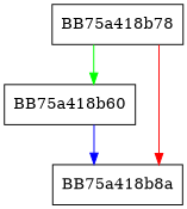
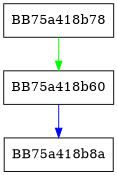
  digraph {
    fontname="DejaVu Serif"
    splines=ortho
    node [fontname="DejaVu Serif" shape=box]
    edge [fontname="DejaVu Serif"]
    n1 [label=BB75a418b60]
    BB75a418b78
    BB75a418b8a
    n1 -> BB75a418b8a [color=blue]
    BB75a418b78 -> n1 [color=green]
-   BB75a418b78 -> BB75a418b8a [color=red]
  }
